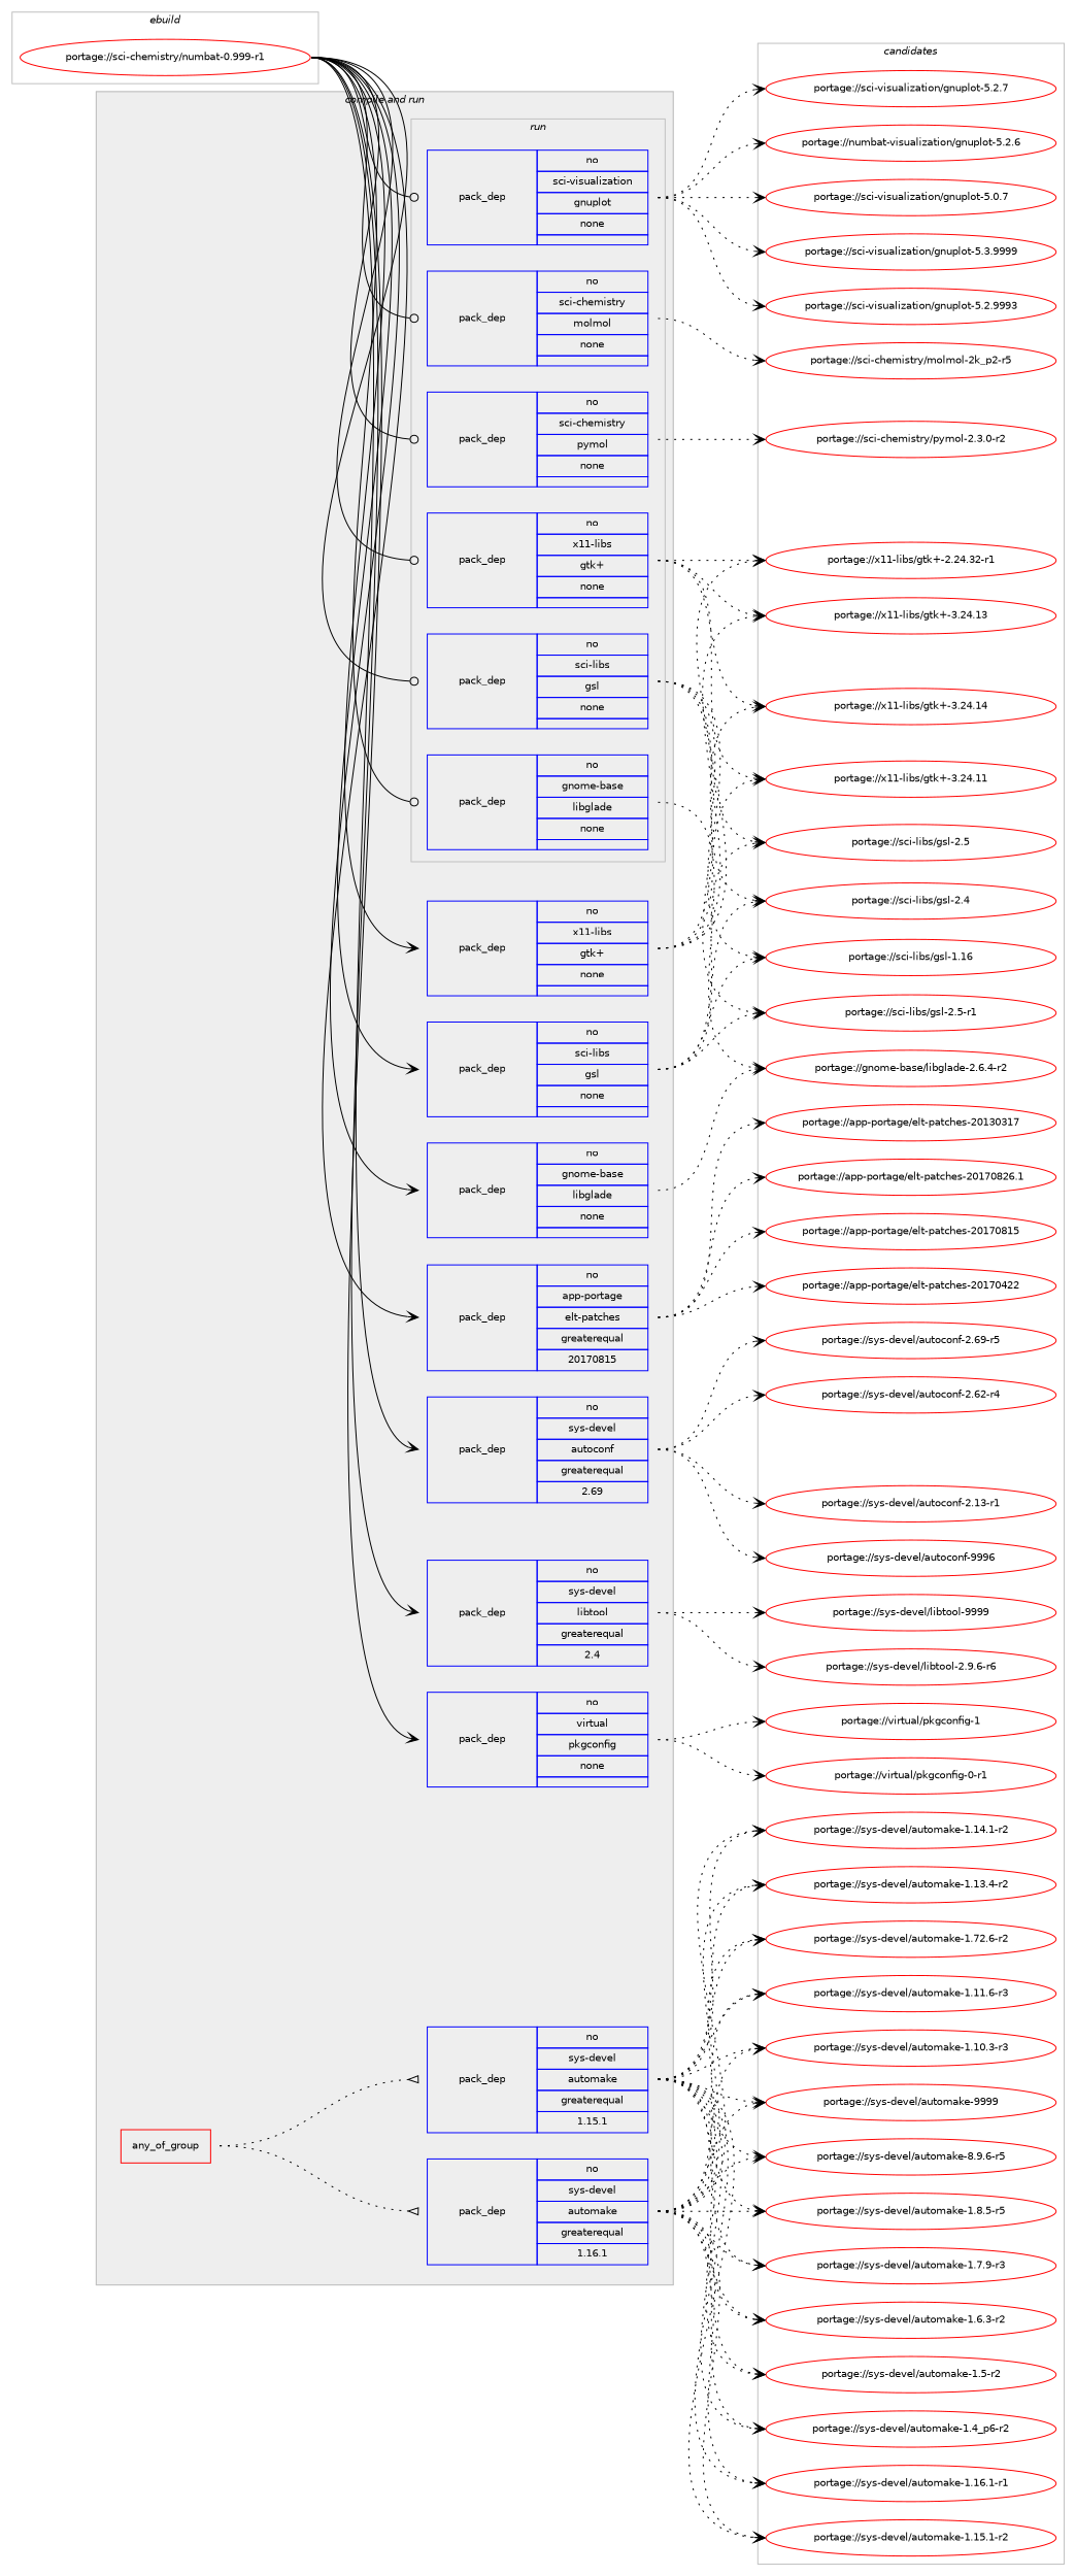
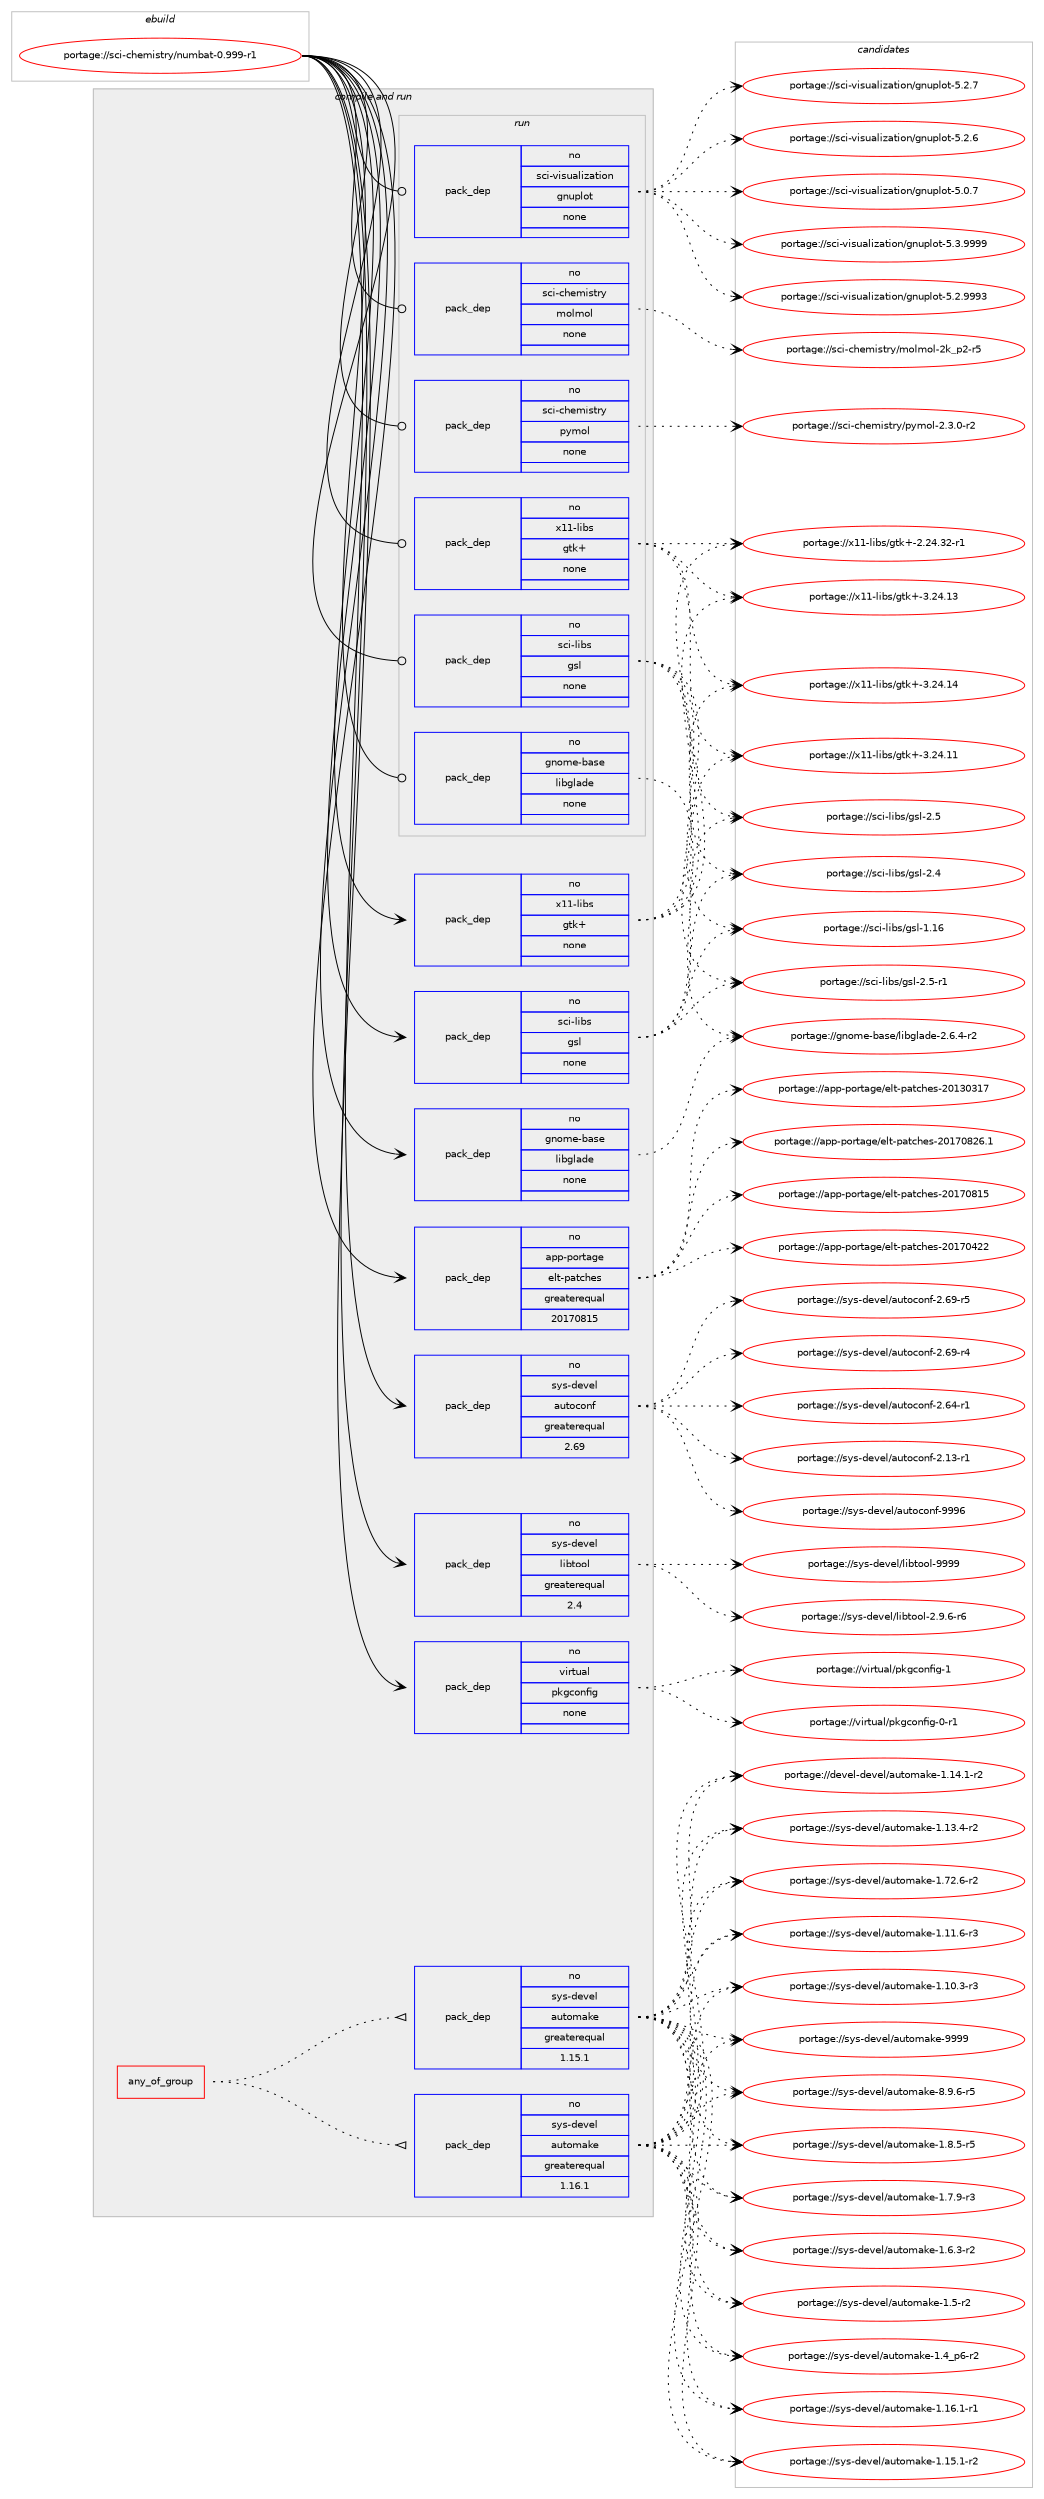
  digraph {
    compound=true
    concentrate=true
    fontname=Helvetica
    fontsize=10
    newrank=true
    rankdir=LR
    ranksep=1.5
    node [color=red fontname=Helvetica fontsize=10]
    edge [arrowhead=vee headport=w style=dotted tailport=e weight=100]
    n1 [label="portage://sci-chemistry/numbat-0.999-r1" width=4]
    n2 [color=blue label=<<TABLE BORDER="0" CELLBORDER="1" CELLSPACING="0" CELLPADDING="4" WIDTH="220"><TR><TD ROWSPAN="6" CELLPADDING="30">pack_dep</TD></TR><TR><TD WIDTH="110">no</TD></TR><TR><TD>sys-devel</TD></TR><TR><TD>automake</TD></TR><TR><TD>greaterequal</TD></TR><TR><TD>1.16.1</TD></TR></TABLE>> shape=none]
    n3 [color=blue label=<<TABLE BORDER="0" CELLBORDER="1" CELLSPACING="0" CELLPADDING="4" WIDTH="220"><TR><TD ROWSPAN="6" CELLPADDING="30">pack_dep</TD></TR><TR><TD WIDTH="110">no</TD></TR><TR><TD>sys-devel</TD></TR><TR><TD>automake</TD></TR><TR><TD>greaterequal</TD></TR><TR><TD>1.15.1</TD></TR></TABLE>> shape=none]
    n4 [label=<<TABLE BORDER="0" CELLBORDER="1" CELLSPACING="0" CELLPADDING="4"><TR><TD CELLPADDING="10">any_of_group</TD></TR></TABLE>> shape=none]
    n5 [color=blue label=<<TABLE BORDER="0" CELLBORDER="1" CELLSPACING="0" CELLPADDING="4" WIDTH="220"><TR><TD ROWSPAN="6" CELLPADDING="30">pack_dep</TD></TR><TR><TD WIDTH="110">no</TD></TR><TR><TD>app-portage</TD></TR><TR><TD>elt-patches</TD></TR><TR><TD>greaterequal</TD></TR><TR><TD>20170815</TD></TR></TABLE>> shape=none]
    n6 [color=blue label=<<TABLE BORDER="0" CELLBORDER="1" CELLSPACING="0" CELLPADDING="4" WIDTH="220"><TR><TD ROWSPAN="6" CELLPADDING="30">pack_dep</TD></TR><TR><TD WIDTH="110">no</TD></TR><TR><TD>gnome-base</TD></TR><TR><TD>libglade</TD></TR><TR><TD>none</TD></TR><TR><TD></TD></TR></TABLE>> shape=none]
    n7 [color=blue label=<<TABLE BORDER="0" CELLBORDER="1" CELLSPACING="0" CELLPADDING="4" WIDTH="220"><TR><TD ROWSPAN="6" CELLPADDING="30">pack_dep</TD></TR><TR><TD WIDTH="110">no</TD></TR><TR><TD>sci-libs</TD></TR><TR><TD>gsl</TD></TR><TR><TD>none</TD></TR><TR><TD></TD></TR></TABLE>> shape=none]
    n8 [color=blue label=<<TABLE BORDER="0" CELLBORDER="1" CELLSPACING="0" CELLPADDING="4" WIDTH="220"><TR><TD ROWSPAN="6" CELLPADDING="30">pack_dep</TD></TR><TR><TD WIDTH="110">no</TD></TR><TR><TD>sys-devel</TD></TR><TR><TD>autoconf</TD></TR><TR><TD>greaterequal</TD></TR><TR><TD>2.69</TD></TR></TABLE>> shape=none]
    n9 [color=blue label=<<TABLE BORDER="0" CELLBORDER="1" CELLSPACING="0" CELLPADDING="4" WIDTH="220"><TR><TD ROWSPAN="6" CELLPADDING="30">pack_dep</TD></TR><TR><TD WIDTH="110">no</TD></TR><TR><TD>sys-devel</TD></TR><TR><TD>libtool</TD></TR><TR><TD>greaterequal</TD></TR><TR><TD>2.4</TD></TR></TABLE>> shape=none]
    n10 [color=blue label=<<TABLE BORDER="0" CELLBORDER="1" CELLSPACING="0" CELLPADDING="4" WIDTH="220"><TR><TD ROWSPAN="6" CELLPADDING="30">pack_dep</TD></TR><TR><TD WIDTH="110">no</TD></TR><TR><TD>virtual</TD></TR><TR><TD>pkgconfig</TD></TR><TR><TD>none</TD></TR><TR><TD></TD></TR></TABLE>> shape=none]
    n11 [color=blue label=<<TABLE BORDER="0" CELLBORDER="1" CELLSPACING="0" CELLPADDING="4" WIDTH="220"><TR><TD ROWSPAN="6" CELLPADDING="30">pack_dep</TD></TR><TR><TD WIDTH="110">no</TD></TR><TR><TD>x11-libs</TD></TR><TR><TD>gtk+</TD></TR><TR><TD>none</TD></TR><TR><TD></TD></TR></TABLE>> shape=none]
    n12 [color=blue label=<<TABLE BORDER="0" CELLBORDER="1" CELLSPACING="0" CELLPADDING="4" WIDTH="220"><TR><TD ROWSPAN="6" CELLPADDING="30">pack_dep</TD></TR><TR><TD WIDTH="110">no</TD></TR><TR><TD>gnome-base</TD></TR><TR><TD>libglade</TD></TR><TR><TD>none</TD></TR><TR><TD></TD></TR></TABLE>> shape=none]
    n13 [color=blue label=<<TABLE BORDER="0" CELLBORDER="1" CELLSPACING="0" CELLPADDING="4" WIDTH="220"><TR><TD ROWSPAN="6" CELLPADDING="30">pack_dep</TD></TR><TR><TD WIDTH="110">no</TD></TR><TR><TD>sci-chemistry</TD></TR><TR><TD>molmol</TD></TR><TR><TD>none</TD></TR><TR><TD></TD></TR></TABLE>> shape=none]
    n14 [color=blue label=<<TABLE BORDER="0" CELLBORDER="1" CELLSPACING="0" CELLPADDING="4" WIDTH="220"><TR><TD ROWSPAN="6" CELLPADDING="30">pack_dep</TD></TR><TR><TD WIDTH="110">no</TD></TR><TR><TD>sci-chemistry</TD></TR><TR><TD>pymol</TD></TR><TR><TD>none</TD></TR><TR><TD></TD></TR></TABLE>> shape=none]
    n15 [color=blue label=<<TABLE BORDER="0" CELLBORDER="1" CELLSPACING="0" CELLPADDING="4" WIDTH="220"><TR><TD ROWSPAN="6" CELLPADDING="30">pack_dep</TD></TR><TR><TD WIDTH="110">no</TD></TR><TR><TD>sci-libs</TD></TR><TR><TD>gsl</TD></TR><TR><TD>none</TD></TR><TR><TD></TD></TR></TABLE>> shape=none]
    n16 [color=blue label=<<TABLE BORDER="0" CELLBORDER="1" CELLSPACING="0" CELLPADDING="4" WIDTH="220"><TR><TD ROWSPAN="6" CELLPADDING="30">pack_dep</TD></TR><TR><TD WIDTH="110">no</TD></TR><TR><TD>sci-visualization</TD></TR><TR><TD>gnuplot</TD></TR><TR><TD>none</TD></TR><TR><TD></TD></TR></TABLE>> shape=none]
    n17 [color=blue label=<<TABLE BORDER="0" CELLBORDER="1" CELLSPACING="0" CELLPADDING="4" WIDTH="220"><TR><TD ROWSPAN="6" CELLPADDING="30">pack_dep</TD></TR><TR><TD WIDTH="110">no</TD></TR><TR><TD>x11-libs</TD></TR><TR><TD>gtk+</TD></TR><TR><TD>none</TD></TR><TR><TD></TD></TR></TABLE>> shape=none]
    n18 [label="portage://sys-devel/automake-9999" width=4]
    n19 [label="portage://sys-devel/automake-8.9.6-r5" width=4]
    n20 [label="portage://sys-devel/automake-1.8.5-r5" width=4]
    n21 [label="portage://sys-devel/automake-1.7.9-r3" width=4]
    n22 [label="portage://sys-devel/automake-1.6.3-r2" width=4]
    n23 [label="portage://sys-devel/automake-1.5-r2" width=4]
    n24 [label="portage://sys-devel/automake-1.4_p6-r2" width=4]
    n25 [label="portage://sys-devel/automake-1.16.1-r1" width=4]
    n26 [label="portage://sys-devel/automake-1.15.1-r2" width=4]
-   n27 [label="portage://sys-devel/automake-1.14.1-r2" width=4]
+   n27 [label="portage://devel-devel/automake-1.14.1-r2" width=4]
    n28 [label="portage://sys-devel/automake-1.13.4-r2" width=4]
    n29 [label="portage://sys-devel/automake-1.72.6-r2" width=4]
    n30 [label="portage://sys-devel/automake-1.11.6-r3" width=4]
    n31 [label="portage://sys-devel/automake-1.10.3-r3" width=4]
    n32 [label="portage://app-portage/elt-patches-20170826.1" width=4]
    n33 [label="portage://app-portage/elt-patches-20170815" width=4]
    n34 [label="portage://app-portage/elt-patches-20170422" width=4]
    n35 [label="portage://app-portage/elt-patches-20130317" width=4]
    n36 [label="portage://gnome-base/libglade-2.6.4-r2" width=4]
    n37 [label="portage://sci-libs/gsl-2.5-r1" width=4]
    n38 [label="portage://sci-libs/gsl-2.5" width=4]
    n39 [label="portage://sci-libs/gsl-2.4" width=4]
    n40 [label="portage://sci-libs/gsl-1.16" width=4]
    n41 [label="portage://sys-devel/autoconf-9996" width=4]
    n42 [label="portage://sys-devel/autoconf-2.69-r5" width=4]
-   n43 [label="portage://sys-devel/autoconf-2.62-r4" width=4]
+   n43 [label="portage://sys-devel/autoconf-2.69-r4" width=4]
+   n44 [label="portage://sys-devel/autoconf-2.64-r1" width=4]
    n45 [label="portage://sys-devel/autoconf-2.13-r1" width=4]
    n46 [label="portage://sys-devel/libtool-9999" width=4]
    n47 [label="portage://sys-devel/libtool-2.9.6-r6" width=4]
    n48 [label="portage://virtual/pkgconfig-1" width=4]
    n49 [label="portage://virtual/pkgconfig-0-r1" width=4]
    n50 [label="portage://x11-libs/gtk+-3.24.14" width=4]
    n51 [label="portage://x11-libs/gtk+-3.24.13" width=4]
    n52 [label="portage://x11-libs/gtk+-3.24.11" width=4]
    n53 [label="portage://x11-libs/gtk+-2.24.32-r1" width=4]
    n54 [label="portage://sci-chemistry/molmol-2k_p2-r5" width=4]
    n55 [label="portage://sci-chemistry/pymol-2.3.0-r2" width=4]
    n56 [label="portage://sci-visualization/gnuplot-5.3.9999" width=4]
    n57 [label="portage://sci-visualization/gnuplot-5.2.9993" width=4]
    n58 [label="portage://sci-visualization/gnuplot-5.2.7" width=4]
-   n59 [label="portage://numbat-visualization/gnuplot-5.2.6" width=4]
+   n59 [label="portage://sci-visualization/gnuplot-5.2.6" width=4]
    n60 [label="portage://sci-visualization/gnuplot-5.0.7" width=4]
    subgraph cluster_1 {
      color=gray
      label=<<i>ebuild</i>>
      rank=same
      n1
    }
    subgraph cluster_2 {
      color=gray
      label=<<i>dependencies</i>>
      subgraph cluster_3 {
        color=gray
        fillcolor="#eeeeee"
        label=<<i>compile</i>>
        style=filled
        subgraph sub_4 {
          color=gray
          fillcolor="#eeeeee"
          label=<<i>compile</i>>
          style=filled
          n4
          subgraph sub_5 {
            color=gray
            fillcolor="#eeeeee"
            label=<<i>compile</i>>
            style=filled
            n2
          }
          subgraph sub_6 {
            color=gray
            fillcolor="#eeeeee"
            label=<<i>compile</i>>
            style=filled
            n3
          }
        }
        subgraph sub_7 {
          color=gray
          fillcolor="#eeeeee"
          label=<<i>compile</i>>
          style=filled
          n5
        }
        subgraph sub_8 {
          color=gray
          fillcolor="#eeeeee"
          label=<<i>compile</i>>
          style=filled
          n6
        }
        subgraph sub_9 {
          color=gray
          fillcolor="#eeeeee"
          label=<<i>compile</i>>
          style=filled
          n7
        }
        subgraph sub_10 {
          color=gray
          fillcolor="#eeeeee"
          label=<<i>compile</i>>
          style=filled
          n8
        }
        subgraph sub_11 {
          color=gray
          fillcolor="#eeeeee"
          label=<<i>compile</i>>
          style=filled
          n9
        }
        subgraph sub_12 {
          color=gray
          fillcolor="#eeeeee"
          label=<<i>compile</i>>
          style=filled
          n10
        }
        subgraph sub_13 {
          color=gray
          fillcolor="#eeeeee"
          label=<<i>compile</i>>
          style=filled
          n11
        }
      }
      subgraph cluster_14 {
        color=gray
        fillcolor="#eeeeee"
        label=<<i>compile and run</i>>
        style=filled
      }
      subgraph cluster_15 {
        color=gray
        fillcolor="#eeeeee"
        label=<<i>run</i>>
        style=filled
        subgraph sub_16 {
          color=gray
          fillcolor="#eeeeee"
          label=<<i>run</i>>
          style=filled
          n12
        }
        subgraph sub_17 {
          color=gray
          fillcolor="#eeeeee"
          label=<<i>run</i>>
          style=filled
          n13
        }
        subgraph sub_18 {
          color=gray
          fillcolor="#eeeeee"
          label=<<i>run</i>>
          style=filled
          n14
        }
        subgraph sub_19 {
          color=gray
          fillcolor="#eeeeee"
          label=<<i>run</i>>
          style=filled
          n15
        }
        subgraph sub_20 {
          color=gray
          fillcolor="#eeeeee"
          label=<<i>run</i>>
          style=filled
          n16
        }
        subgraph sub_21 {
          color=gray
          fillcolor="#eeeeee"
          label=<<i>run</i>>
          style=filled
          n17
        }
      }
    }
    subgraph cluster_22 {
      color=gray
      label=<<i>candidates</i>>
      rank=same
      subgraph sub_23 {
        color=black
        label=<<i>candidates</i>>
        nodesep=1
        rank=same
        n18
        n19
        n20
        n21
        n22
        n23
        n24
        n25
        n26
        n27
        n28
        n29
        n30
        n31
      }
      subgraph sub_24 {
        color=black
        label=<<i>candidates</i>>
        nodesep=1
        rank=same
        n18
        n19
        n20
        n21
        n22
        n23
        n24
        n25
        n26
        n27
        n28
        n29
        n30
        n31
      }
      subgraph sub_25 {
        color=black
        label=<<i>candidates</i>>
        nodesep=1
        rank=same
        n32
        n33
        n34
        n35
      }
      subgraph sub_26 {
        color=black
        label=<<i>candidates</i>>
        nodesep=1
        rank=same
        n36
      }
      subgraph sub_27 {
        color=black
        label=<<i>candidates</i>>
        nodesep=1
        rank=same
        n37
        n38
        n39
        n40
      }
      subgraph sub_28 {
        color=black
        label=<<i>candidates</i>>
        nodesep=1
        rank=same
        n41
        n42
        n43
+       n44
        n45
      }
      subgraph sub_29 {
        color=black
        label=<<i>candidates</i>>
        nodesep=1
        rank=same
        n46
        n47
      }
      subgraph sub_30 {
        color=black
        label=<<i>candidates</i>>
        nodesep=1
        rank=same
        n48
        n49
      }
      subgraph sub_31 {
        color=black
        label=<<i>candidates</i>>
        nodesep=1
        rank=same
        n50
        n51
        n52
        n53
      }
      subgraph sub_32 {
        color=black
        label=<<i>candidates</i>>
        nodesep=1
        rank=same
        n54
      }
      subgraph sub_33 {
        color=black
        label=<<i>candidates</i>>
        nodesep=1
        rank=same
        n36
      }
      subgraph sub_34 {
        color=black
        label=<<i>candidates</i>>
        nodesep=1
        rank=same
        n55
      }
      subgraph sub_35 {
        color=black
        label=<<i>candidates</i>>
        nodesep=1
        rank=same
        n37
        n38
        n39
        n40
      }
      subgraph sub_36 {
        color=black
        label=<<i>candidates</i>>
        nodesep=1
        rank=same
        n56
        n57
        n58
        n59
        n60
      }
      subgraph sub_37 {
        color=black
        label=<<i>candidates</i>>
        nodesep=1
        rank=same
        n50
        n51
        n52
        n53
      }
    }
    n1 -> n5 [style=solid weight=20]
    n1 -> n6 [style=solid weight=20]
    n1 -> n7 [style=solid weight=20]
    n1 -> n8 [style=solid weight=20]
    n1 -> n9 [style=solid weight=20]
    n1 -> n10 [style=solid weight=20]
    n1 -> n11 [style=solid weight=20]
    n1 -> n12 [arrowhead=odot style=solid weight=20]
    n1 -> n13 [arrowhead=odot style=solid weight=20]
    n1 -> n14 [arrowhead=odot style=solid weight=20]
    n1 -> n15 [arrowhead=odot style=solid weight=20]
    n1 -> n16 [arrowhead=odot style=solid weight=20]
    n1 -> n17 [arrowhead=odot style=solid weight=20]
    n2 -> n18
    n2 -> n19
    n2 -> n20
    n2 -> n21
    n2 -> n22
    n2 -> n23
    n2 -> n24
    n2 -> n25
    n2 -> n26
    n2 -> n27
    n2 -> n28
    n2 -> n29
    n2 -> n30
    n2 -> n31
    n3 -> n18
    n3 -> n19
    n3 -> n20
    n3 -> n21
    n3 -> n22
    n3 -> n23
    n3 -> n24
    n3 -> n25
    n3 -> n26
    n3 -> n27
    n3 -> n28
    n3 -> n29
    n3 -> n30
    n3 -> n31
    n4 -> n2 [arrowhead=oinv weight=20]
    n4 -> n3 [arrowhead=oinv weight=20]
    n5 -> n32
    n5 -> n33
    n5 -> n34
    n5 -> n35
    n6 -> n36
    n7 -> n37
    n7 -> n38
    n7 -> n39
    n7 -> n40
    n8 -> n41
    n8 -> n42
    n8 -> n43
+   n8 -> n44
    n8 -> n45
    n9 -> n46
    n9 -> n47
    n10 -> n48
    n10 -> n49
    n11 -> n50
    n11 -> n51
    n11 -> n52
    n11 -> n53
    n12 -> n36
    n13 -> n54
    n14 -> n55
    n15 -> n37
    n15 -> n38
    n15 -> n39
    n15 -> n40
    n16 -> n56
    n16 -> n57
    n16 -> n58
    n16 -> n59
    n16 -> n60
    n17 -> n50
    n17 -> n51
    n17 -> n52
    n17 -> n53
  }
